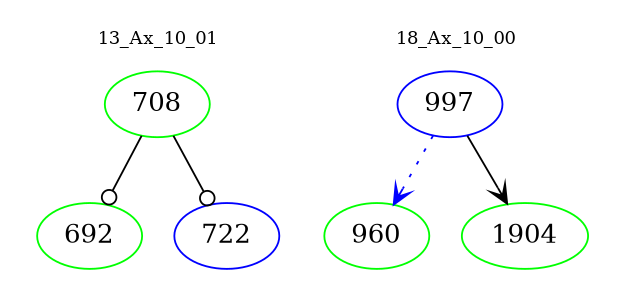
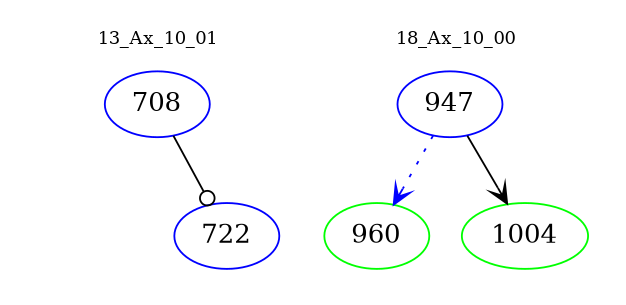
  digraph {
    node [color=blue]
    edge [arrowhead=odot color=black style=solid]
-   n1 [color=green label=708]
-   n2 [color=green label=692]
+   n1 [label=708]
    n3 [label=722]
-   n4 [label=997]
+   n4 [label=947]
    n5 [color=green label=960]
-   n6 [color=green label=1904]
+   n6 [color=green label=1004]
    subgraph cluster_1 {
      color=white
      fontsize=10
      label="13_Ax_10_01"
      n1
-     n2
      n3
    }
    subgraph cluster_2 {
      color=white
      fontsize=10
      label="18_Ax_10_00"
      n4
      n5
      n6
    }
-   n1 -> n2
    n1 -> n3
    n4 -> n5 [arrowhead=vee color=blue style=dotted]
    n4 -> n6 [arrowhead=vee]
  }
